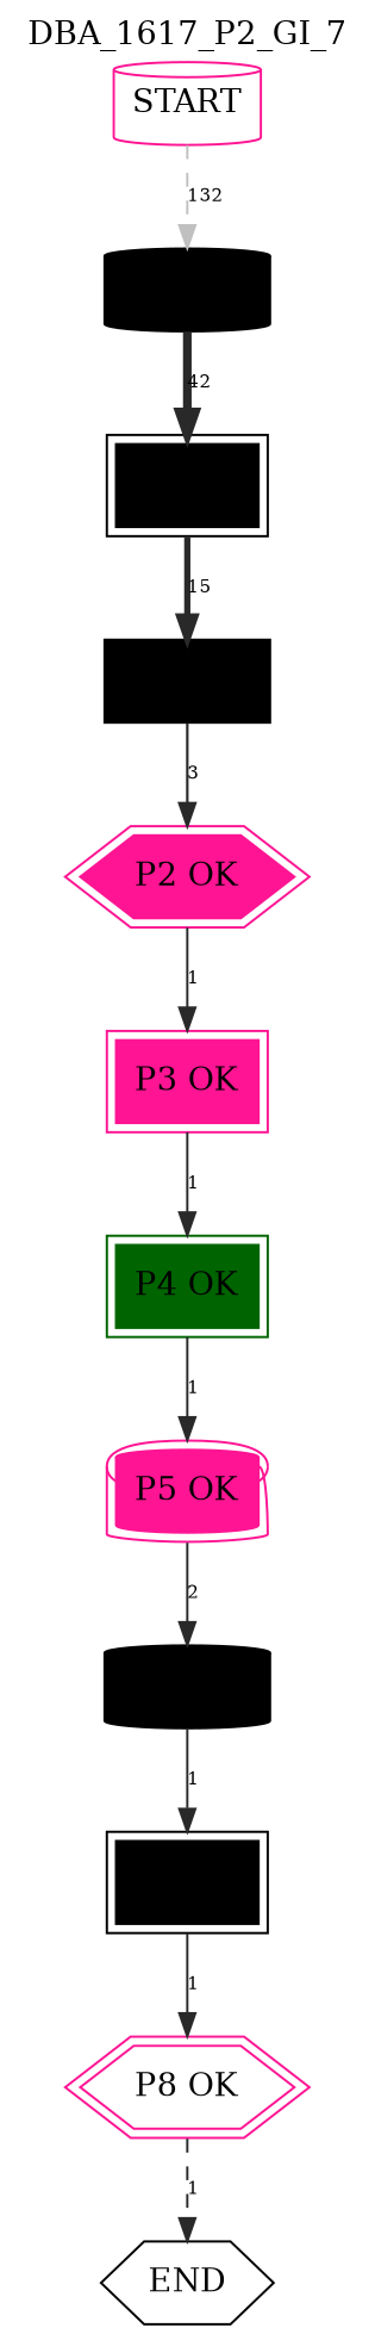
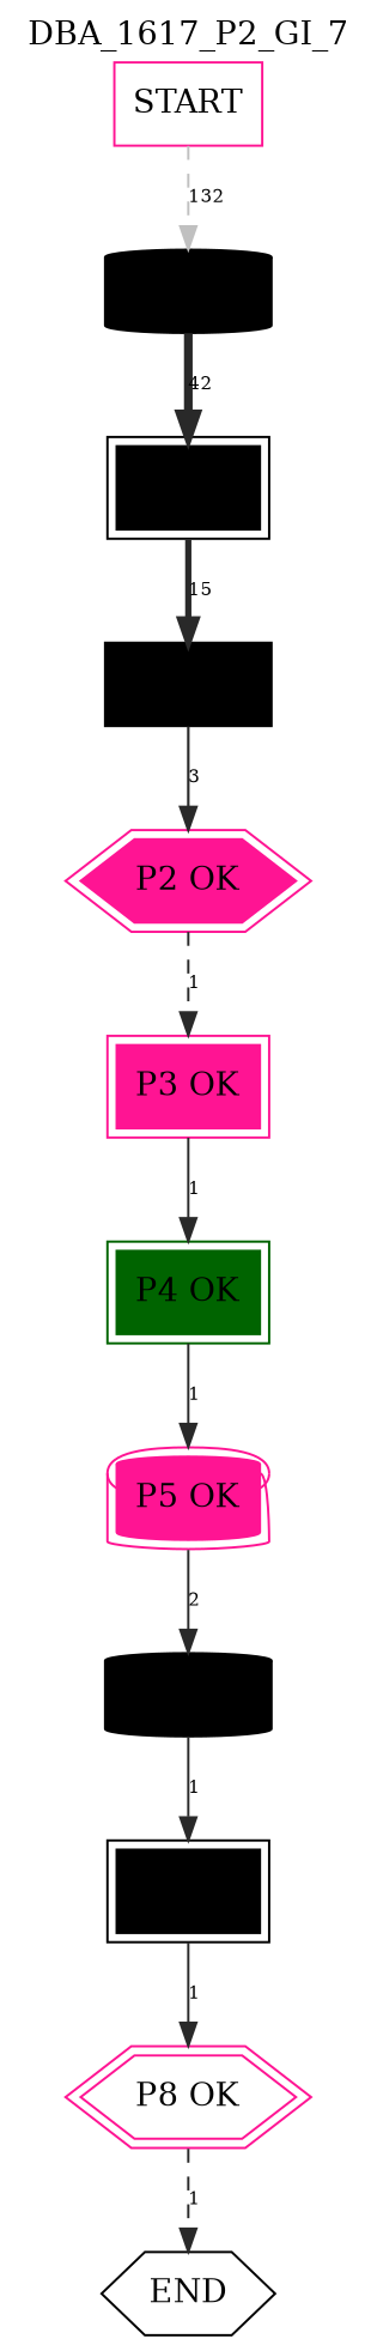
  digraph {
    fontname="DejaVu Serif"
    label=DBA_1617_P2_GI_7
    labelloc=t
    node [color=black fontname="DejaVu Serif" shape=box style=filled peripheries=2]
    edge [color=grey16 fontname="DejaVu Serif" fontsize=8 labelfloat=false penwidth=1]
-   START [color=deeppink fillcolor=white shape=cylinder peripheries=""]
+   START [color=deeppink fillcolor=white peripheries=""]
    "P1 FAIL" [shape=cylinder peripheries=""]
    "P1 OK"
    "P2 FAIL" [peripheries=""]
    "P2 OK" [color=deeppink shape=hexagon]
    "P3 OK" [color=deeppink]
    "P4 OK" [color=darkgreen]
    "P5 OK" [color=deeppink shape=cylinder]
    "P6 FAIL" [shape=cylinder peripheries=""]
    "P7 OK"
    "P8 OK" [color=deeppink fillcolor=white shape=hexagon]
    END [fillcolor=white shape=hexagon peripheries=""]
    START -> "P1 FAIL" [color=grey label=132 style=dashed penwidth=""]
    "P1 FAIL" -> "P1 OK" [label=42 penwidth=3.73766961828337]
    "P1 OK" -> "P2 FAIL" [label=15 penwidth=2.70805020110221]
    "P2 FAIL" -> "P2 OK" [label=3 penwidth=1.09861228866811]
-   "P2 OK" -> "P3 OK" [label=1]
+   "P2 OK" -> "P3 OK" [label=1 style=dashed]
    "P3 OK" -> "P4 OK" [label=1]
    "P4 OK" -> "P5 OK" [label=1]
    "P5 OK" -> "P6 FAIL" [label=2]
    "P6 FAIL" -> "P7 OK" [label=1]
    "P7 OK" -> "P8 OK" [label=1]
    "P8 OK" -> END [label=1 style=dashed penwidth=""]
  }
